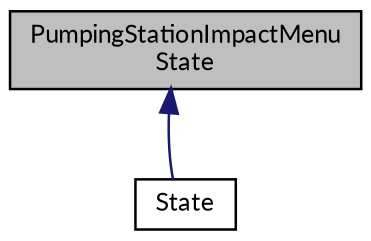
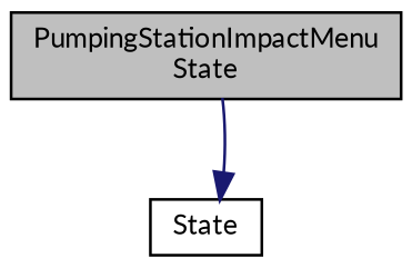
  digraph {
    fontname=Lato
    node [color=black fontname=Lato fontsize=10 shape=record style=filled]
    n1 [fillcolor=grey75 fontcolor=black height=0.2 label="PumpingStationImpactMenu\lState" width=0.4]
    n2 [fillcolor=white height=0.2 label=State width=0.4]
-   n1 -> n2 [color=midnightblue dir=back fontname=Lato fontsize=10 labelfontname=Helvetica labelfontsize=10 style=solid]
+   n2 -> n1 [color=midnightblue dir=back fontname=Lato fontsize=10 labelfontname=Helvetica labelfontsize=10 style=solid]
  }
